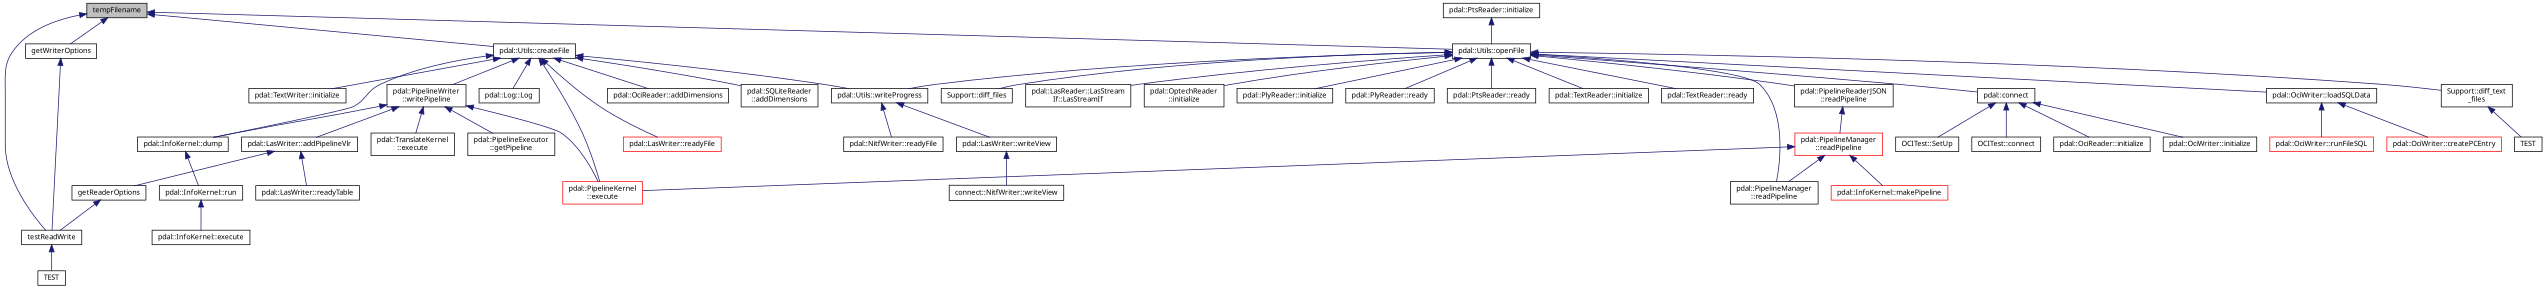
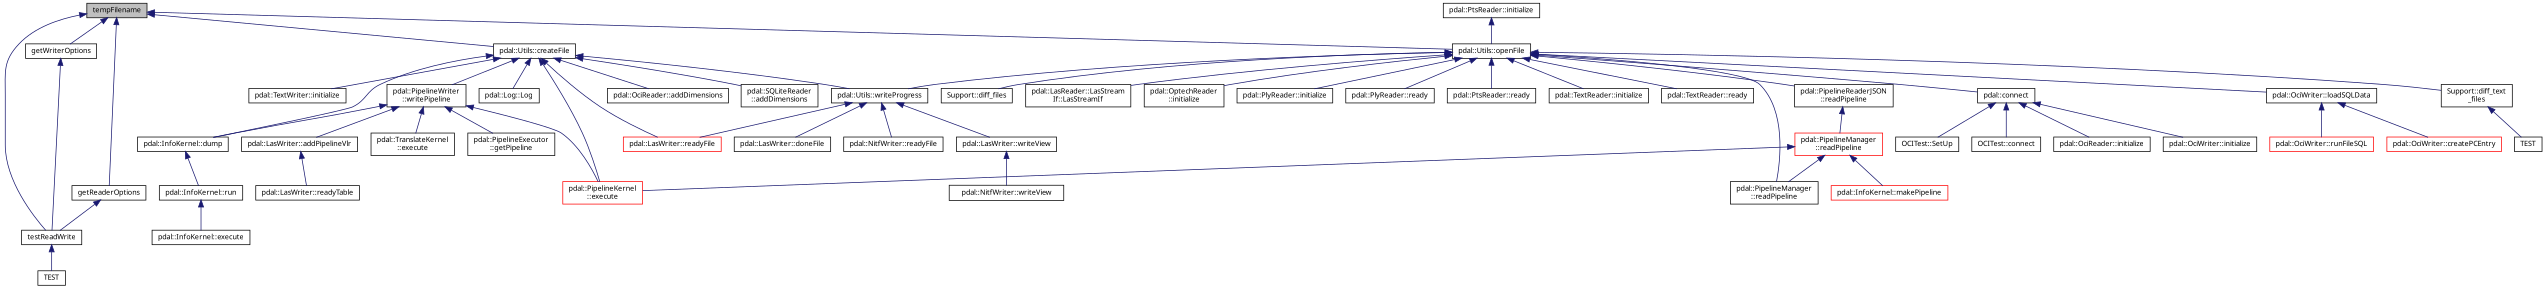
  digraph {
    fontname="Noto Sans"
    rankdir=TB
    node [color=black fillcolor=white fontname="Noto Sans" fontsize=10 shape=record style=filled]
    edge [color=midnightblue dir=back fontname="Noto Sans" fontsize=10 labelfontname=Helvetica labelfontsize=10 style=solid]
    n1 [fillcolor=grey75 fontcolor=black height=0.2 label=tempFilename width=0.4]
    n2 [height=0.2 label="pdal::Utils::createFile" width=0.4]
    n3 [height=0.2 label=getReaderOptions width=0.4]
    n4 [height=0.2 label=testReadWrite width=0.4]
    n5 [height=0.2 label=getWriterOptions width=0.4]
    n6 [height=0.2 label="pdal::Utils::openFile" width=0.4]
    n7 [color=red height=0.2 label="pdal::LasWriter::readyFile" width=0.4]
    n8 [height=0.2 label="pdal::TextWriter::initialize" width=0.4]
    n9 [height=0.2 label="pdal::InfoKernel::dump" width=0.4]
    n10 [color=red height=0.2 label="pdal::PipelineKernel\l::execute" width=0.4]
    n11 [height=0.2 label="pdal::Log::Log" width=0.4]
    n12 [height=0.2 label="pdal::Utils::writeProgress" width=0.4]
    n13 [height=0.2 label="pdal::PipelineWriter\l::writePipeline" width=0.4]
    n14 [height=0.2 label="pdal::OciReader::addDimensions" width=0.4]
    n15 [height=0.2 label="pdal::SQLiteReader\l::addDimensions" width=0.4]
    n16 [height=0.2 label=TEST width=0.4]
    n17 [height=0.2 label="pdal::LasReader::LasStream\lIf::LasStreamIf" width=0.4]
    n18 [height=0.2 label="pdal::OptechReader\l::initialize" width=0.4]
    n19 [height=0.2 label="pdal::PlyReader::initialize" width=0.4]
    n20 [height=0.2 label="pdal::PlyReader::ready" width=0.4]
    n21 [height=0.2 label="pdal::PtsReader::ready" width=0.4]
    n22 [height=0.2 label="pdal::TextReader::initialize" width=0.4]
    n23 [height=0.2 label="pdal::TextReader::ready" width=0.4]
    n24 [height=0.2 label="pdal::PipelineManager\l::readPipeline" width=0.4]
    n25 [height=0.2 label="pdal::PipelineReaderJSON\l::readPipeline" width=0.4]
    n26 [height=0.2 label="pdal::connect" width=0.4]
    n27 [height=0.2 label="pdal::OciWriter::loadSQLData" width=0.4]
    n28 [height=0.2 label="Support::diff_text\l_files" width=0.4]
    n29 [height=0.2 label="Support::diff_files" width=0.4]
    n30 [height=0.2 label="pdal::InfoKernel::run" width=0.4]
    n31 [height=0.2 label="pdal::LasWriter::writeView" width=0.4]
+   n32 [height=0.2 label="pdal::LasWriter::doneFile" width=0.4]
    n33 [height=0.2 label="pdal::NitfWriter::readyFile" width=0.4]
    n34 [height=0.2 label="pdal::LasWriter::addPipelineVlr" width=0.4]
    n35 [height=0.2 label="pdal::TranslateKernel\l::execute" width=0.4]
    n36 [height=0.2 label="pdal::PipelineExecutor\l::getPipeline" width=0.4]
    n37 [height=0.2 label="pdal::InfoKernel::execute" width=0.4]
-   n38 [height=0.2 label="connect::NitfWriter::writeView" width=0.4]
+   n38 [height=0.2 label="pdal::NitfWriter::writeView" width=0.4]
    n39 [height=0.2 label="pdal::LasWriter::readyTable" width=0.4]
    n40 [height=0.2 label="pdal::PtsReader::initialize" width=0.4]
    n41 [color=red height=0.2 label="pdal::PipelineManager\l::readPipeline" width=0.4]
    n42 [height=0.2 label="pdal::OciReader::initialize" width=0.4]
    n43 [height=0.2 label="pdal::OciWriter::initialize" width=0.4]
    n44 [height=0.2 label="OCITest::SetUp" width=0.4]
    n45 [height=0.2 label="OCITest::connect" width=0.4]
    n46 [color=red height=0.2 label="pdal::OciWriter::runFileSQL" width=0.4]
    n47 [color=red height=0.2 label="pdal::OciWriter::createPCEntry" width=0.4]
    n48 [height=0.2 label=TEST width=0.4]
    n49 [color=red height=0.2 label="pdal::InfoKernel::makePipeline" width=0.4]
    n1 -> n2
-   n34 -> n3
+   n1 -> n3
    n1 -> n4
    n1 -> n5
    n1 -> n6
    n2 -> n7
    n2 -> n8
    n2 -> n9
    n2 -> n10
    n2 -> n11
    n2 -> n12
    n2 -> n13
    n2 -> n14
    n2 -> n15
    n3 -> n4
    n4 -> n16
    n5 -> n4
    n6 -> n12
    n6 -> n17
    n6 -> n18
    n6 -> n19
    n6 -> n20
    n6 -> n21
    n6 -> n22
    n6 -> n23
    n6 -> n24
    n6 -> n25
    n6 -> n26
    n6 -> n27
    n6 -> n28
    n6 -> n29
    n9 -> n30
+   n12 -> n7
    n12 -> n31
+   n12 -> n32
    n12 -> n33
    n13 -> n9
    n13 -> n10
    n13 -> n34
    n13 -> n35
    n13 -> n36
    n25 -> n41
    n26 -> n42
    n26 -> n43
    n26 -> n44
    n26 -> n45
    n27 -> n46
    n27 -> n47
    n28 -> n48
    n30 -> n37
    n31 -> n38
    n34 -> n39
    n40 -> n6
    n41 -> n10
    n41 -> n24
    n41 -> n49
  }
